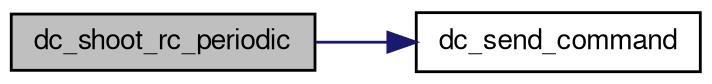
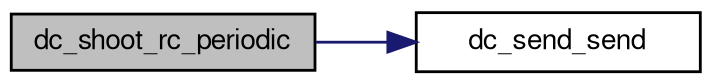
  digraph {
    rankdir=LR
    node [color=black fontname=FreeSans fontsize=10 shape=record style=filled]
    n1 [fillcolor=grey75 fontcolor=black height=0.2 label=dc_shoot_rc_periodic width=0.4]
-   n2 [fillcolor=white height=0.2 label=dc_send_command width=0.4]
+   n2 [fillcolor=white height=0.2 label=dc_send_send width=0.4]
    n1 -> n2 [color=midnightblue fontname=FreeSans fontsize=10 labelfontname=FreeSans labelfontsize=10 style=solid]
  }
